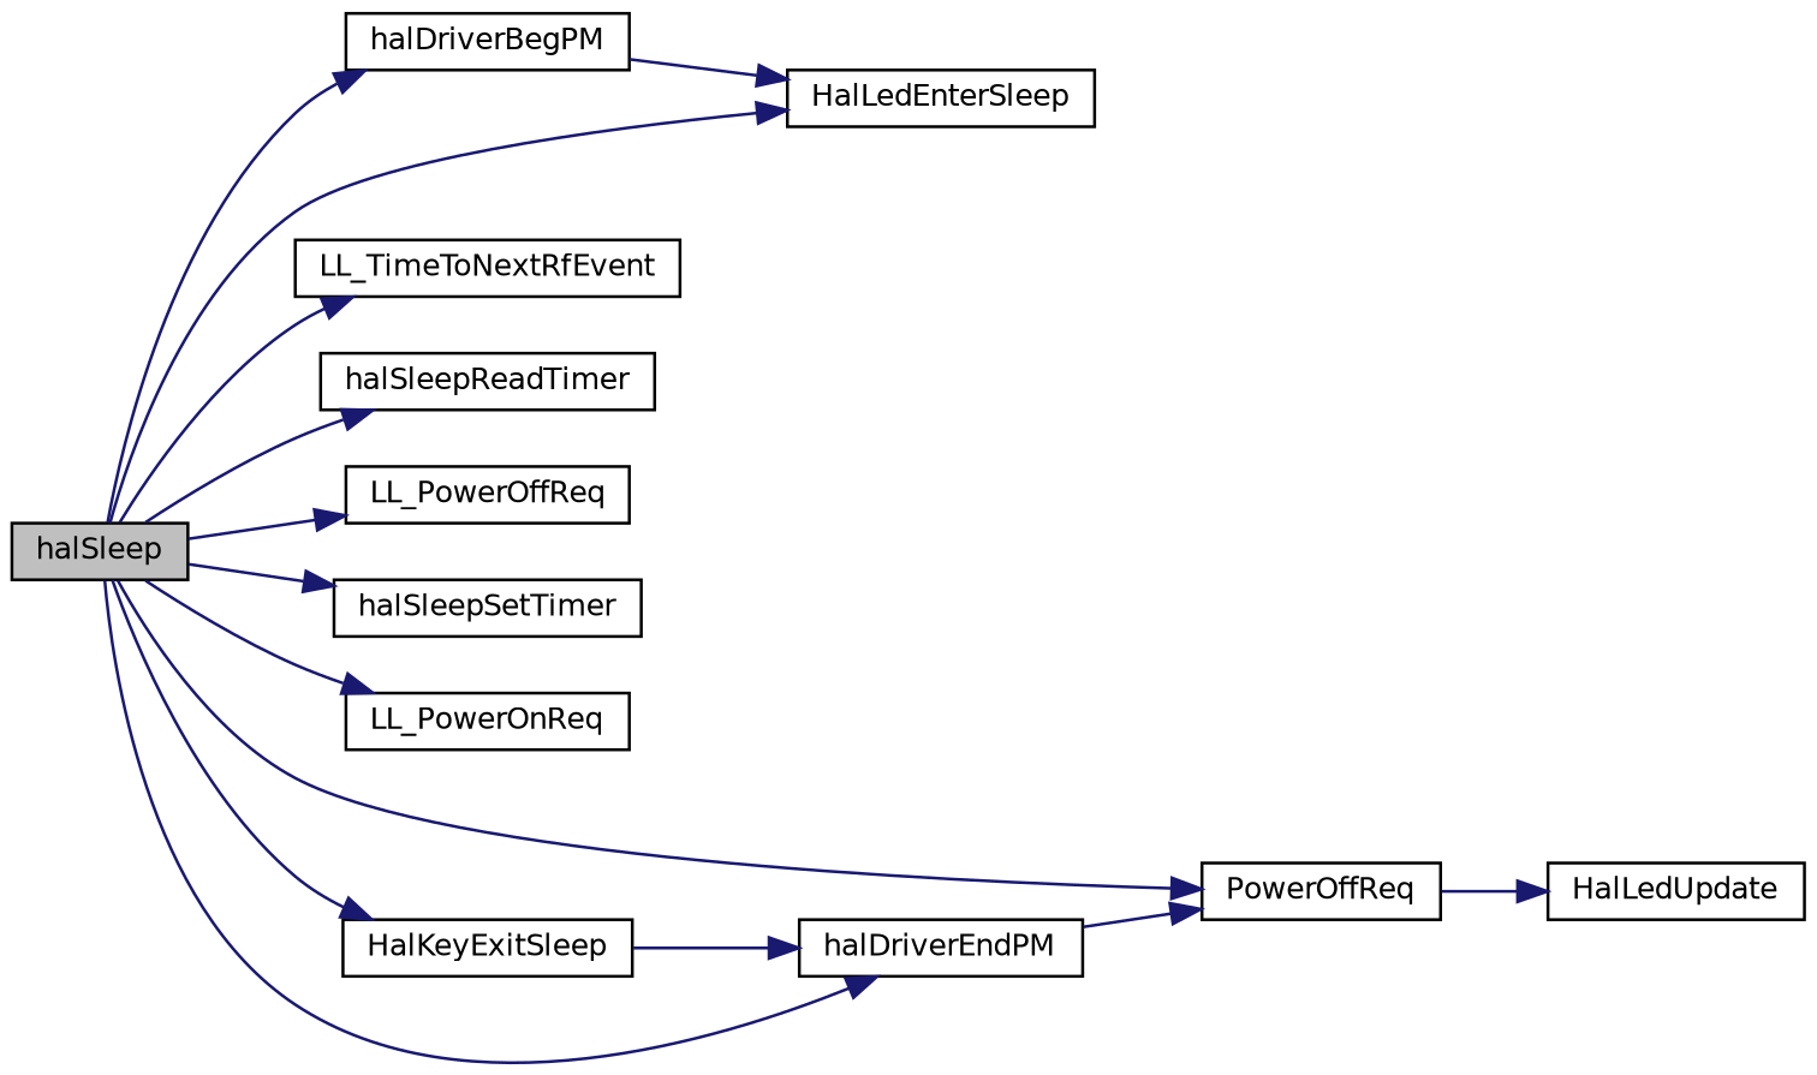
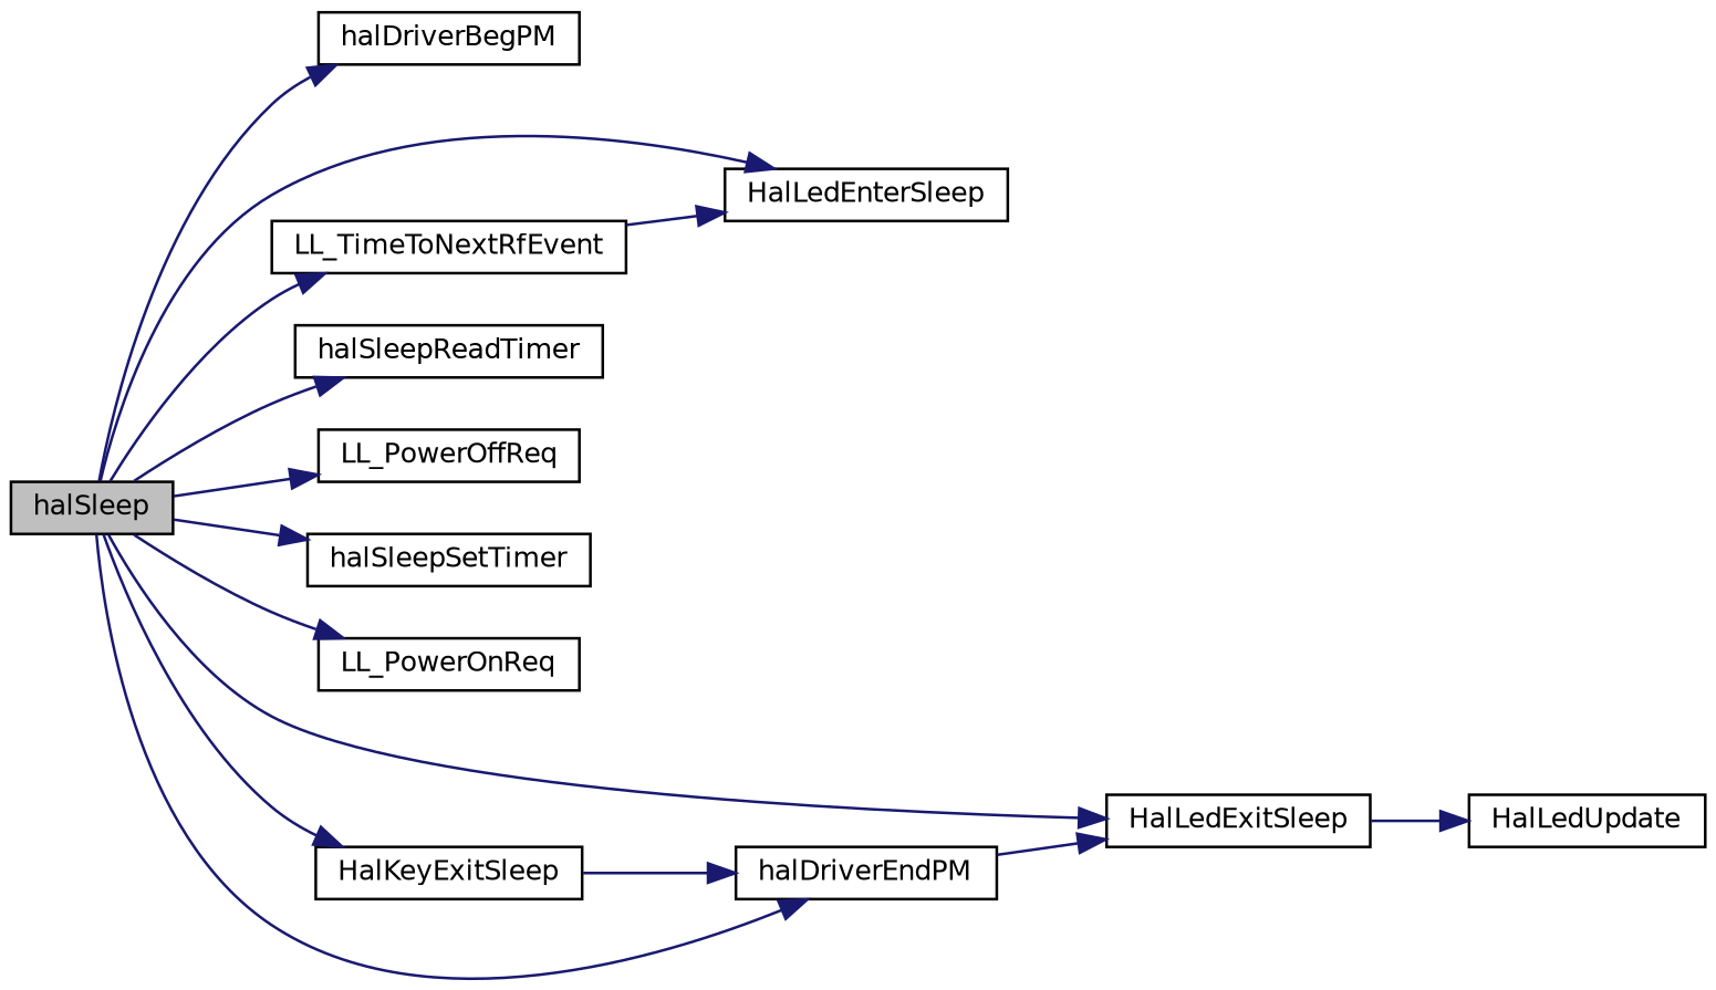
  digraph {
    rankdir=LR
    node [color=black fillcolor=white fontname=Helvetica fontsize=10 shape=record style=filled]
    edge [color=midnightblue fontname=Helvetica fontsize=10 labelfontname=Helvetica labelfontsize=10 style=solid]
    n1 [fillcolor=grey75 fontcolor=black height=0.2 label=halSleep width=0.4]
    n2 [height=0.2 label=halDriverBegPM width=0.4]
    n3 [height=0.2 label=HalLedEnterSleep width=0.4]
    n4 [height=0.2 label=LL_TimeToNextRfEvent width=0.4]
    n5 [height=0.2 label=halSleepReadTimer width=0.4]
    n6 [height=0.2 label=LL_PowerOffReq width=0.4]
    n7 [height=0.2 label=halSleepSetTimer width=0.4]
    n8 [height=0.2 label=LL_PowerOnReq width=0.4]
-   n9 [height=0.2 label=PowerOffReq width=0.4]
+   n9 [height=0.2 label=HalLedExitSleep width=0.4]
    n10 [height=0.2 label=HalKeyExitSleep width=0.4]
    n11 [height=0.2 label=halDriverEndPM width=0.4]
    n12 [height=0.2 label=HalLedUpdate width=0.4]
    n1 -> n2
    n1 -> n3
    n1 -> n4
    n1 -> n5
    n1 -> n6
    n1 -> n7
    n1 -> n8
    n1 -> n9
    n1 -> n10
    n1 -> n11
-   n2 -> n3
+   n4 -> n3
    n9 -> n12
    n10 -> n11
    n11 -> n9
  }
